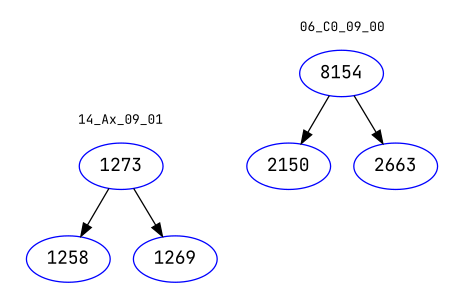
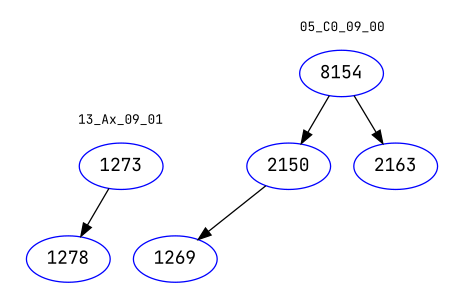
  digraph {
    fontname="JetBrains Mono"
    node [color=blue fontname="JetBrains Mono"]
    edge [color=black fontname="JetBrains Mono"]
    n1 [label=1273]
-   n2 [label=1258]
+   n2 [label=1278]
    n3 [label=1269]
    n4 [label=8154]
    n5 [label=2150]
-   n6 [label=2663]
+   n6 [label=2163]
    subgraph cluster_1 {
      color=white
      fontsize=10
-     label="14_Ax_09_01"
+     label="13_Ax_09_01"
      n1
      n2
      n3
    }
    subgraph cluster_2 {
      color=white
      fontsize=10
-     label="06_C0_09_00"
+     label="05_C0_09_00"
      n4
      n5
      n6
    }
    n1 -> n2
-   n1 -> n3
+   n5 -> n3
    n4 -> n5
    n4 -> n6
  }
